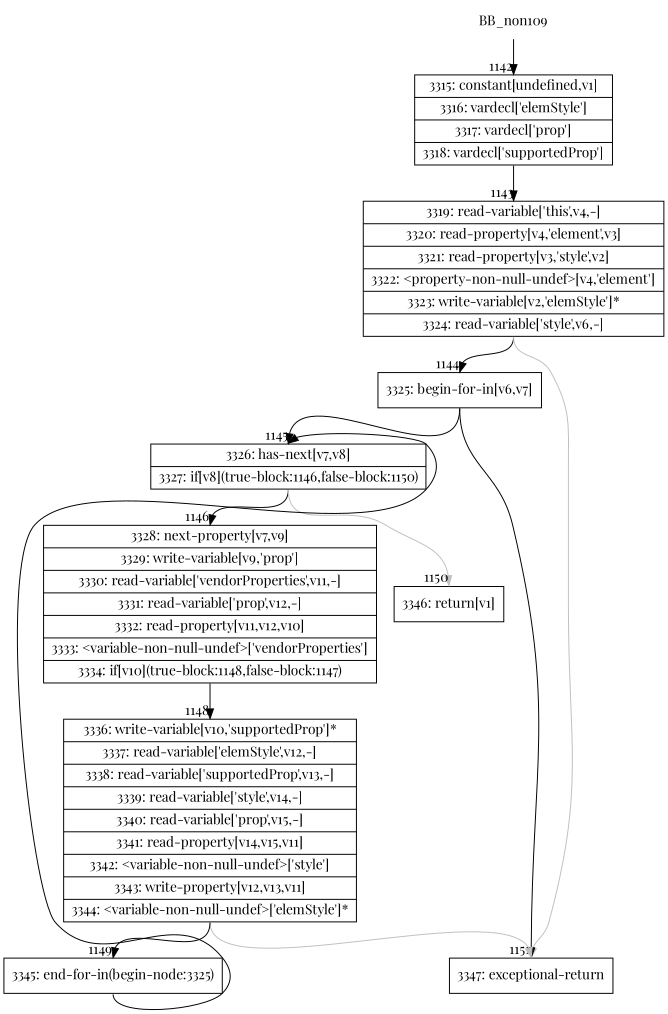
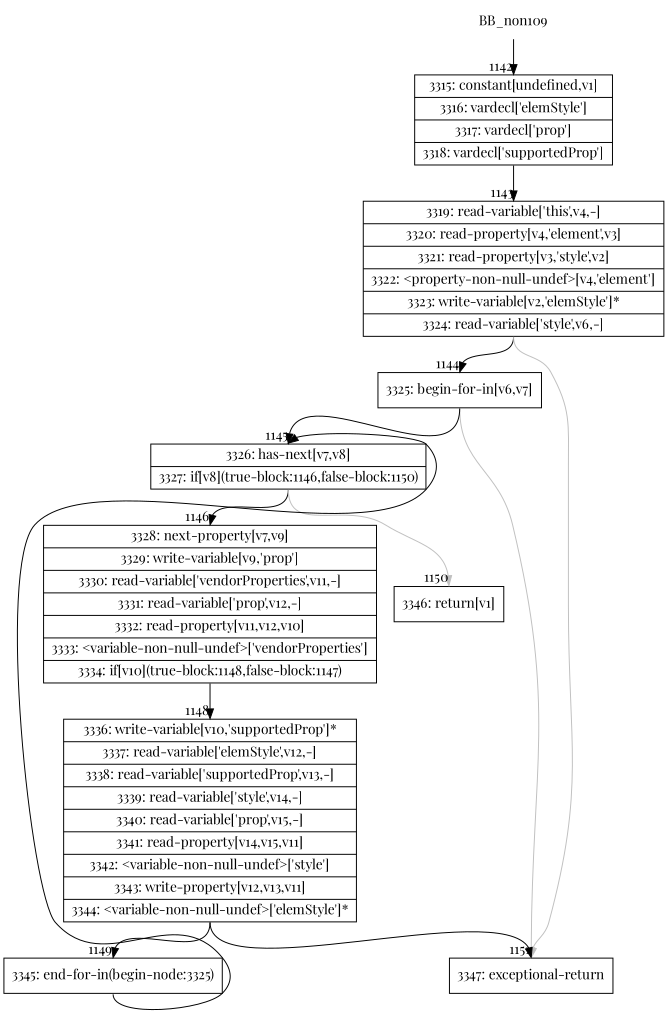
  digraph {
    fontname="Playfair Display"
    rankdir=TD
    node [fontname="Playfair Display" shape=record]
    edge [fontname="Playfair Display" headport=n tailport=s]
    n1 [label=BB_non109 shape=none]
    n2 [label="{3315: constant[undefined,v1]|3316: vardecl['elemStyle']|3317: vardecl['prop']|3318: vardecl['supportedProp']}"]
    n3 [label="{3319: read-variable['this',v4,-]|3320: read-property[v4,'element',v3]|3321: read-property[v3,'style',v2]|3322: \<property-non-null-undef\>[v4,'element']|3323: write-variable[v2,'elemStyle']*|3324: read-variable['style',v6,-]}"]
    n4 [label="{3325: begin-for-in[v6,v7]}"]
    n5 [label="{3347: exceptional-return}"]
    n6 [label="{3326: has-next[v7,v8]|3327: if[v8](true-block:1146,false-block:1150)}"]
    n7 [label="{3328: next-property[v7,v9]|3329: write-variable[v9,'prop']|3330: read-variable['vendorProperties',v11,-]|3331: read-variable['prop',v12,-]|3332: read-property[v11,v12,v10]|3333: \<variable-non-null-undef\>['vendorProperties']|3334: if[v10](true-block:1148,false-block:1147)}"]
    n8 [label="{3346: return[v1]}"]
    n9 [label="{3336: write-variable[v10,'supportedProp']*|3337: read-variable['elemStyle',v12,-]|3338: read-variable['supportedProp',v13,-]|3339: read-variable['style',v14,-]|3340: read-variable['prop',v15,-]|3341: read-property[v14,v15,v11]|3342: \<variable-non-null-undef\>['style']|3343: write-property[v12,v13,v11]|3344: \<variable-non-null-undef\>['elemStyle']*}"]
    n10 [label="{3345: end-for-in(begin-node:3325)}"]
    n1 -> n2 [headlabel="    1142"]
    n2 -> n3 [headlabel="      1143"]
    n3 -> n4 [headlabel="      1144"]
    n3 -> n5 [color=gray headlabel="      1151"]
-   n4 -> n5 [color=black]
+   n4 -> n5 [color=gray]
    n4 -> n6 [headlabel="      1145"]
    n6 -> n7 [headlabel="      1146"]
    n6 -> n8 [color=gray headlabel="      1150"]
    n7 -> n9 [headlabel="      1148"]
-   n9 -> n5 [color=gray]
+   n9 -> n5 [color=black]
    n9 -> n10 [headlabel="      1149"]
    n10 -> n6
  }
